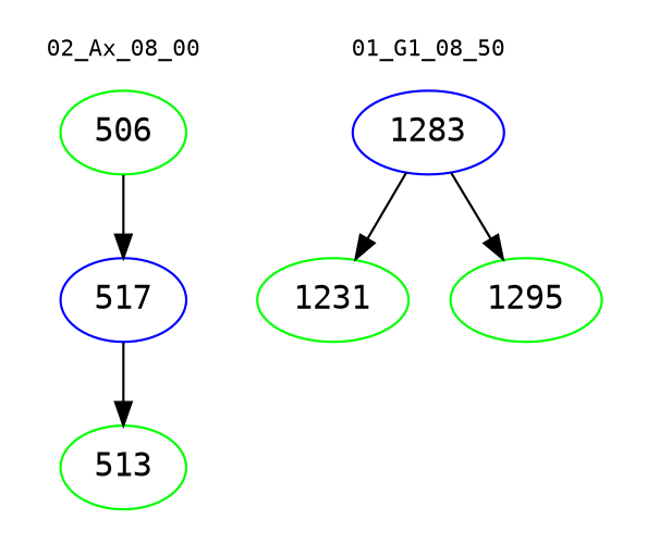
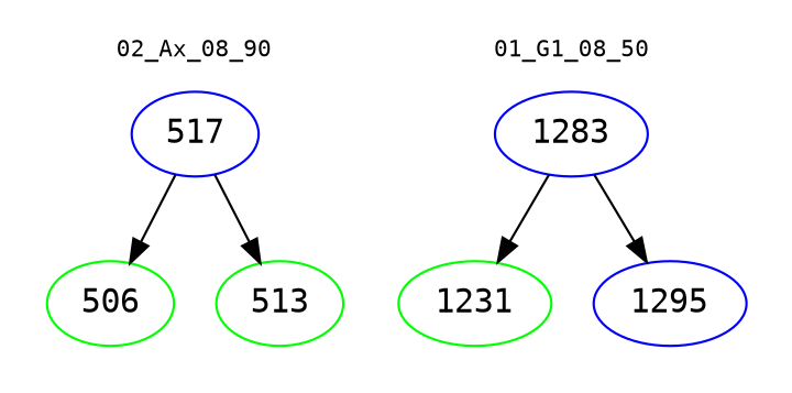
  digraph {
    fontname="DejaVu Sans Mono"
    node [color=green fontname="DejaVu Sans Mono"]
    edge [color=black fontname="DejaVu Sans Mono"]
    n1 [color=blue label=517]
    n2 [label=506]
    n3 [label=513]
    n4 [color=blue label=1283]
    n5 [label=1231]
-   n6 [label=1295]
+   n6 [color=blue label=1295]
    subgraph cluster_1 {
      color=white
      fontsize=10
-     label="02_Ax_08_00"
+     label="02_Ax_08_90"
      n1
      n2
      n3
    }
    subgraph cluster_2 {
      color=white
      fontsize=10
      label="01_G1_08_50"
      n4
      n5
      n6
    }
-   n2 -> n1
+   n1 -> n2
    n1 -> n3
    n4 -> n5
    n4 -> n6
  }
